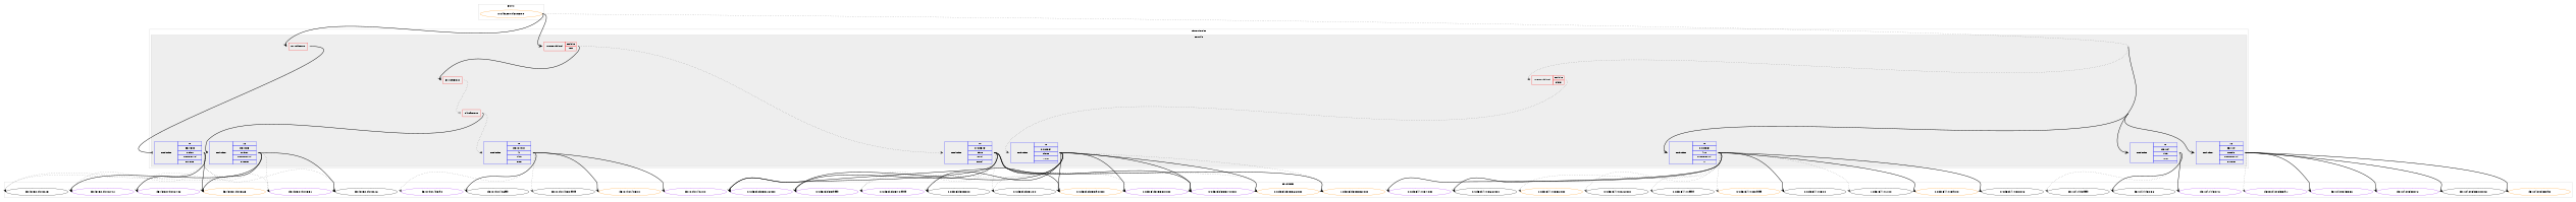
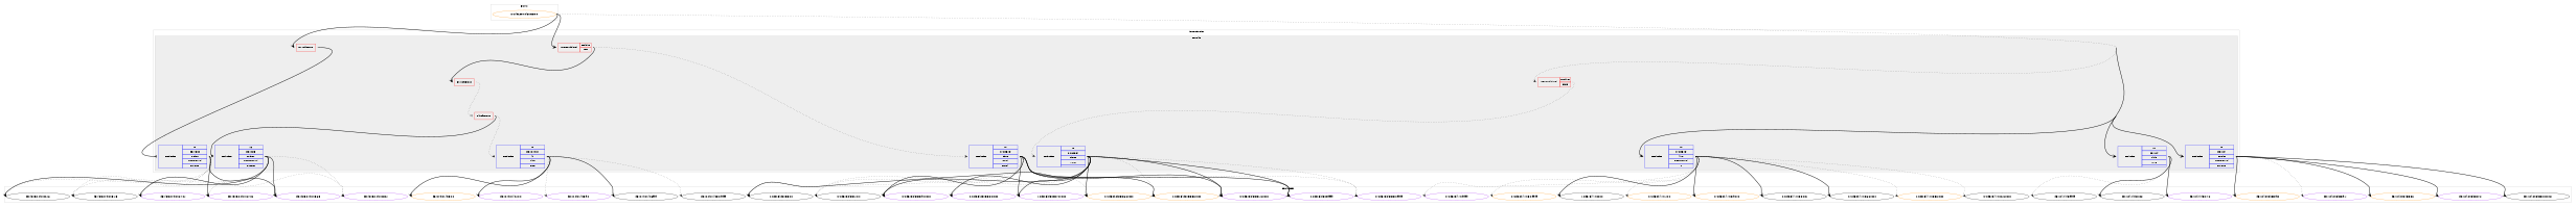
  digraph {
    compound=true
    concentrate=true
    fontname="DejaVu Sans"
    fontsize=10
    newrank=true
    rankdir=TB
    ranksep=1.5
    node [color=purple fontname="DejaVu Sans" fontsize=10]
    edge [arrowhead=vee fontname="DejaVu Sans" headport=w style=bold tailport=e weight=100]
    n1 [color=darkorange label="sys-libs/compiler-rt-5.0.0" width=4]
    n2 [color=blue label=<<TABLE BORDER="0" CELLBORDER="1" CELLSPACING="0" CELLPADDING="4" WIDTH="220"><TR><TD ROWSPAN="6" CELLPADDING="30">pack_dep</TD></TR><TR><TD WIDTH="110">no</TD></TR><TR><TD>dev-lang</TD></TR><TR><TD>python</TD></TR><TR><TD>greaterequal</TD></TR><TR><TD>2.7.5-r2</TD></TR></TABLE>> shape=none]
    n3 [color=red label=<<TABLE BORDER="0" CELLBORDER="1" CELLSPACING="0" CELLPADDING="4"><TR><TD CELLPADDING="10">any_of_group</TD></TR></TABLE>> shape=none]
    n4 [color=blue label=<<TABLE BORDER="0" CELLBORDER="1" CELLSPACING="0" CELLPADDING="4" WIDTH="220"><TR><TD ROWSPAN="6" CELLPADDING="30">pack_dep</TD></TR><TR><TD WIDTH="110">no</TD></TR><TR><TD>sys-devel</TD></TR><TR><TD>clang</TD></TR><TR><TD>none</TD></TR><TR><TD></TD></TR></TABLE>> shape=none]
    n5 [color=red label=<<TABLE BORDER="0" CELLBORDER="1" CELLSPACING="0" CELLPADDING="4"><TR><TD ROWSPAN="3" CELLPADDING="10">use_conditional</TD></TR><TR><TD>positive</TD></TR><TR><TD>clang</TD></TR></TABLE>> shape=none]
    n6 [color=blue label=<<TABLE BORDER="0" CELLBORDER="1" CELLSPACING="0" CELLPADDING="4" WIDTH="220"><TR><TD ROWSPAN="6" CELLPADDING="30">pack_dep</TD></TR><TR><TD WIDTH="110">no</TD></TR><TR><TD>dev-lang</TD></TR><TR><TD>python</TD></TR><TR><TD>greaterequal</TD></TR><TR><TD>2.7.5-r2</TD></TR></TABLE>> shape=none]
    n7 [color=blue label=<<TABLE BORDER="0" CELLBORDER="1" CELLSPACING="0" CELLPADDING="4" WIDTH="220"><TR><TD ROWSPAN="6" CELLPADDING="30">pack_dep</TD></TR><TR><TD WIDTH="110">no</TD></TR><TR><TD>dev-python</TD></TR><TR><TD>lit</TD></TR><TR><TD>tilde</TD></TR><TR><TD>5.0.0</TD></TR></TABLE>> shape=none]
    n8 [color=red label=<<TABLE BORDER="0" CELLBORDER="1" CELLSPACING="0" CELLPADDING="4"><TR><TD CELLPADDING="10">all_of_group</TD></TR></TABLE>> shape=none]
    n9 [color=red label=<<TABLE BORDER="0" CELLBORDER="1" CELLSPACING="0" CELLPADDING="4"><TR><TD CELLPADDING="10">any_of_group</TD></TR></TABLE>> shape=none]
    n10 [color=blue label=<<TABLE BORDER="0" CELLBORDER="1" CELLSPACING="0" CELLPADDING="4" WIDTH="220"><TR><TD ROWSPAN="6" CELLPADDING="30">pack_dep</TD></TR><TR><TD WIDTH="110">no</TD></TR><TR><TD>sys-devel</TD></TR><TR><TD>clang</TD></TR><TR><TD>equal</TD></TR><TR><TD>5.0.0*</TD></TR></TABLE>> shape=none]
    n11 [color=red label=<<TABLE BORDER="0" CELLBORDER="1" CELLSPACING="0" CELLPADDING="4"><TR><TD ROWSPAN="3" CELLPADDING="10">use_conditional</TD></TR><TR><TD>positive</TD></TR><TR><TD>test</TD></TR></TABLE>> shape=none]
    n12 [color=blue label=<<TABLE BORDER="0" CELLBORDER="1" CELLSPACING="0" CELLPADDING="4" WIDTH="220"><TR><TD ROWSPAN="6" CELLPADDING="30">pack_dep</TD></TR><TR><TD WIDTH="110">no</TD></TR><TR><TD>dev-util</TD></TR><TR><TD>ninja</TD></TR><TR><TD>none</TD></TR><TR><TD></TD></TR></TABLE>> shape=none]
    n13 [color=blue label=<<TABLE BORDER="0" CELLBORDER="1" CELLSPACING="0" CELLPADDING="4" WIDTH="220"><TR><TD ROWSPAN="6" CELLPADDING="30">pack_dep</TD></TR><TR><TD WIDTH="110">no</TD></TR><TR><TD>dev-util</TD></TR><TR><TD>cmake</TD></TR><TR><TD>greaterequal</TD></TR><TR><TD>3.7.0-r1</TD></TR></TABLE>> shape=none]
    n14 [color=blue label=<<TABLE BORDER="0" CELLBORDER="1" CELLSPACING="0" CELLPADDING="4" WIDTH="220"><TR><TD ROWSPAN="6" CELLPADDING="30">pack_dep</TD></TR><TR><TD WIDTH="110">no</TD></TR><TR><TD>sys-devel</TD></TR><TR><TD>llvm</TD></TR><TR><TD>greaterequal</TD></TR><TR><TD>4</TD></TR></TABLE>> shape=none]
    n15 [label="dev-lang/python-2.7.12" width=4]
    n16 [label="dev-lang/python-2.7.14" width=4]
    n17 [color=black label="dev-lang/python-3.4.5" width=4]
    n18 [color=black label="dev-lang/python-3.4.6" width=4]
    n19 [label="dev-lang/python-3.5.4" width=4]
-   n20 [color=darkorange label="dev-lang/python-3.6.3" width=4]
+   n20 [label="dev-lang/python-3.6.3" width=4]
    n21 [label="sys-devel/clang-3.4.2-r100" width=4]
    n22 [color=darkorange label="sys-devel/clang-3.5.2-r100" width=4]
    n23 [color=darkorange label="sys-devel/clang-3.6.2-r100" width=4]
    n24 [label="sys-devel/clang-3.7.1-r100" width=4]
    n25 [label="sys-devel/clang-3.8.1-r100" width=4]
-   n26 [color=darkorange label="sys-devel/clang-3.9.1-r100" width=4]
+   n26 [label="sys-devel/clang-3.9.1-r100" width=4]
    n27 [color=black label="sys-devel/clang-4.0.1" width=4]
    n28 [color=black label="sys-devel/clang-5.0.0" width=4]
-   n29 [label="sys-devel/clang-7.0.9999" width=4]
+   n29 [label="sys-devel/clang-5.0.9999" width=4]
    n30 [label="sys-devel/clang-9999" width=4]
    n31 [label="dev-python/lit-3.9.0" width=4]
    n32 [label="dev-python/lit-4.0.1" width=4]
    n33 [color=darkorange label="dev-python/lit-5.0.0" width=4]
    n34 [color=black label="dev-python/lit-5.0.9999" width=4]
    n35 [color=black label="dev-python/lit-6999" width=4]
    n36 [color=black label="dev-util/cmake-3.10.0_rc4" width=4]
    n37 [label="dev-util/cmake-3.7.2" width=4]
-   n38 [label="dev-util/cmake-3.8.2" width=4]
-   n39 [label="clang-util/cmake-3.9.4" width=4]
+   n38 [color=darkorange label="dev-util/cmake-3.8.2" width=4]
+   n39 [label="dev-util/cmake-3.9.4" width=4]
    n40 [color=darkorange label="dev-util/cmake-3.9.5" width=4]
    n41 [label="dev-util/ninja-1.7.2" width=4]
    n42 [color=black label="dev-util/ninja-1.8.2" width=4]
    n43 [color=black label="dev-util/ninja-9999" width=4]
    n44 [color=black label="sys-devel/llvm-3.4.2-r100" width=4]
    n45 [color=darkorange label="sys-devel/llvm-3.5.2-r100" width=4]
    n46 [color=black label="sys-devel/llvm-3.6.2-r100" width=4]
-   n47 [label="sys-devel/llvm-3.7.1-r3" width=4]
    n48 [color=black label="sys-devel/llvm-3.8.1-r2" width=4]
    n49 [color=darkorange label="sys-devel/llvm-3.9.1-r1" width=4]
-   n50 [color=black label="sys-devel/llvm-4.0.1" width=4]
+   n50 [color=darkorange label="sys-devel/llvm-4.0.1" width=4]
    n51 [color=black label="sys-devel/llvm-5.0.0" width=4]
    n52 [color=darkorange label="sys-devel/llvm-5.0.9999" width=4]
-   n53 [color=black label="sys-devel/llvm-9999" width=4]
+   n53 [label="sys-devel/llvm-9999" width=4]
    subgraph cluster_1 {
      color=gray
      label=<<i>ebuild</i>>
      rank=same
      n1
    }
    subgraph cluster_2 {
      color=gray
      label=<<i>dependencies</i>>
      subgraph cluster_3 {
        color=gray
        fillcolor="#eeeeee"
        label=<<i>compile</i>>
        style=filled
        subgraph sub_4 {
          color=gray
          fillcolor="#eeeeee"
          label=<<i>compile</i>>
          style=filled
          n3
          subgraph sub_5 {
            color=gray
            fillcolor="#eeeeee"
            label=<<i>compile</i>>
            style=filled
            n2
          }
        }
        subgraph sub_6 {
          color=gray
          fillcolor="#eeeeee"
          label=<<i>compile</i>>
          style=filled
          n5
          subgraph sub_7 {
            color=gray
            fillcolor="#eeeeee"
            label=<<i>compile</i>>
            style=filled
            n4
          }
        }
        subgraph sub_8 {
          color=gray
          fillcolor="#eeeeee"
          label=<<i>compile</i>>
          style=filled
          n11
          subgraph sub_9 {
            color=gray
            fillcolor="#eeeeee"
            label=<<i>compile</i>>
            style=filled
            n9
            subgraph sub_10 {
              color=gray
              fillcolor="#eeeeee"
              label=<<i>compile</i>>
              style=filled
              n8
              subgraph sub_11 {
                color=gray
                fillcolor="#eeeeee"
                label=<<i>compile</i>>
                style=filled
                n6
              }
              subgraph sub_12 {
                color=gray
                fillcolor="#eeeeee"
                label=<<i>compile</i>>
                style=filled
                n7
              }
            }
          }
          subgraph sub_13 {
            color=gray
            fillcolor="#eeeeee"
            label=<<i>compile</i>>
            style=filled
            n10
          }
        }
        subgraph sub_14 {
          color=gray
          fillcolor="#eeeeee"
          label=<<i>compile</i>>
          style=filled
          n12
        }
        subgraph sub_15 {
          color=gray
          fillcolor="#eeeeee"
          label=<<i>compile</i>>
          style=filled
          n13
        }
        subgraph sub_16 {
          color=gray
          fillcolor="#eeeeee"
          label=<<i>compile</i>>
          style=filled
          n14
        }
      }
      subgraph cluster_17 {
        color=gray
        fillcolor="#eeeeee"
        label=<<i>compile and run</i>>
        style=filled
      }
      subgraph cluster_18 {
        color=gray
        fillcolor="#eeeeee"
        label=<<i>run</i>>
        style=filled
      }
    }
    subgraph cluster_19 {
      color=gray
      label=<<i>candidates</i>>
      rank=same
      subgraph sub_20 {
        color=black
        label=<<i>candidates</i>>
        nodesep=1
        rank=same
        n15
        n16
        n17
        n18
        n19
        n20
      }
      subgraph sub_21 {
        color=black
        label=<<i>candidates</i>>
        nodesep=1
        rank=same
        n21
        n22
        n23
        n24
        n25
        n26
        n27
        n28
        n29
        n30
      }
      subgraph sub_22 {
        color=black
        label=<<i>candidates</i>>
        nodesep=1
        rank=same
        n15
        n16
        n17
        n18
        n19
        n20
      }
      subgraph sub_23 {
        color=black
        label=<<i>candidates</i>>
        nodesep=1
        rank=same
        n31
        n32
        n33
        n34
        n35
      }
      subgraph sub_24 {
        color=black
        label=<<i>candidates</i>>
        nodesep=1
        rank=same
        n21
        n22
        n23
        n24
        n25
        n26
        n27
        n28
        n29
        n30
      }
      subgraph sub_25 {
        color=black
        label=<<i>candidates</i>>
        nodesep=1
        rank=same
        n36
        n37
        n38
        n39
        n40
      }
      subgraph sub_26 {
        color=black
        label=<<i>candidates</i>>
        nodesep=1
        rank=same
        n41
        n42
        n43
      }
      subgraph sub_27 {
        color=black
        label=<<i>candidates</i>>
        nodesep=1
        rank=same
        n44
        n45
        n46
-       n47
        n48
        n49
        n50
        n51
        n52
        n53
      }
    }
    n1 -> n3 [weight=20]
    n1 -> n5 [style=dotted weight=20]
    n1 -> n11 [weight=20]
    n1 -> n12 [weight=20]
    n1 -> n13 [weight=20]
    n1 -> n14 [weight=20]
    n2 -> n15
    n2 -> n16 [style=dotted]
    n2 -> n17 [style=dotted]
    n2 -> n18 [style=dotted]
    n2 -> n19 [style=dotted]
    n2 -> n20
    n3 -> n2 [arrowhead=oinv weight=20]
    n4 -> n21
    n4 -> n22 [style=dotted]
    n4 -> n23
    n4 -> n24
    n4 -> n25
    n4 -> n26
    n4 -> n27 [style=dotted]
    n4 -> n28
    n4 -> n29 [style=dotted]
    n4 -> n30
    n5 -> n4 [style=dotted weight=20]
    n6 -> n15 [style=dotted]
    n6 -> n16
    n6 -> n17 [style=dotted]
    n6 -> n18
    n6 -> n19 [style=dotted]
    n6 -> n20
    n7 -> n31 [style=dotted]
    n7 -> n32
    n7 -> n33
    n7 -> n34 [style=dotted]
    n7 -> n35
    n8 -> n6 [arrowhead=inv weight=20]
    n8 -> n7 [arrowhead=inv style=dotted weight=20]
    n9 -> n8 [arrowhead=oinv style=dotted weight=20]
    n10 -> n21
    n10 -> n22
    n10 -> n23 [style=dotted]
    n10 -> n24
    n10 -> n25 [style=dotted]
    n10 -> n26
    n10 -> n27 [style=dotted]
    n10 -> n28 [style=dotted]
    n10 -> n29 [style=dotted]
    n10 -> n30
    n11 -> n9 [weight=20]
    n11 -> n10 [style=dotted weight=20]
    n12 -> n41
    n12 -> n42
    n12 -> n43 [style=dotted]
    n13 -> n36
    n13 -> n37
    n13 -> n38
    n13 -> n39 [style=dotted]
    n13 -> n40
    n14 -> n44 [style=dotted]
    n14 -> n45 [style=dotted]
    n14 -> n46
-   n14 -> n47
    n14 -> n48
    n14 -> n49
    n14 -> n50 [style=dotted]
    n14 -> n51
    n14 -> n52 [style=dotted]
    n14 -> n53 [style=dotted]
  }
